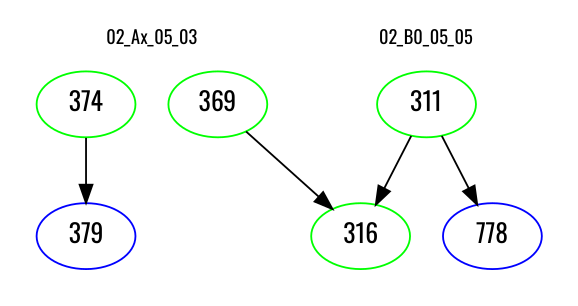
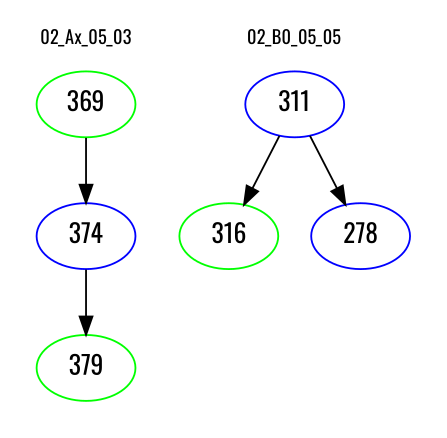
  digraph {
    fontname=Oswald
    node [color=blue fontname=Oswald]
    edge [color=black fontname=Oswald]
    n1 [color=green label=369]
-   n2 [color=green label=374]
-   n3 [label=379]
+   n2 [label=374]
+   n3 [color=green label=379]
    n4 [color=green label=316]
-   n5 [color=green label=311]
-   n6 [label=778]
+   n5 [label=311]
+   n6 [label=278]
    subgraph cluster_1 {
      color=white
      fontsize=10
      label="02_Ax_05_03"
      n1
      n2
      n3
    }
    subgraph cluster_2 {
      color=white
      fontsize=10
      label="02_B0_05_05"
      n4
      n5
      n6
    }
-   n1 -> n4
+   n1 -> n2
    n2 -> n3
    n5 -> n4
    n5 -> n6
  }
